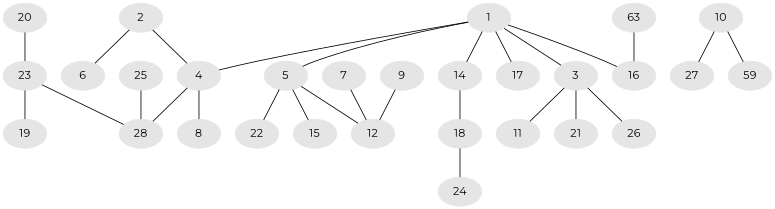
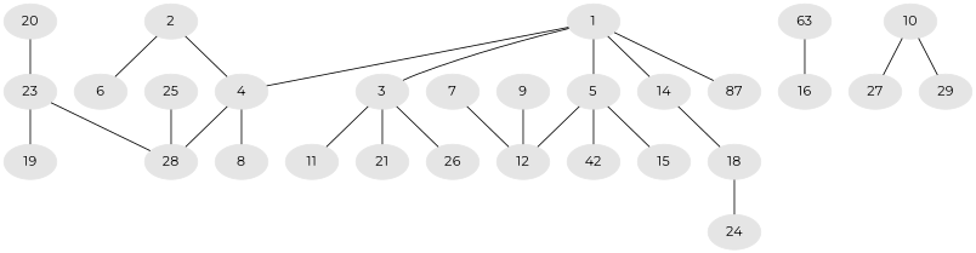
  graph {
    fontname=Montserrat
    node [color=gray90 fontname=Montserrat style=filled]
    edge [fontname=Montserrat weight=1.0]
    1
    3
    4
    5
    14
    16
-   17
+   17 [label=87]
    11
    21
    26
    8
    28
    12
    15
-   22
+   22 [label=42]
    10
    27
-   29 [label=59]
+   29
    18
    2
    6
    7
    9
    n24 [label=63]
    24
    20
    23
    19
    25
    1 -- 3
    1 -- 4
    1 -- 5
    1 -- 14
-   1 -- 16
    1 -- 17
    3 -- 11
    3 -- 21
    3 -- 26
    4 -- 8
    4 -- 28
    5 -- 12
    5 -- 15
    5 -- 22
    14 -- 18
    10 -- 27
    10 -- 29
    18 -- 24
    2 -- 4
    2 -- 6
    7 -- 12
    9 -- 12
    n24 -- 16
    20 -- 23
    23 -- 28
    23 -- 19
    25 -- 28
  }
